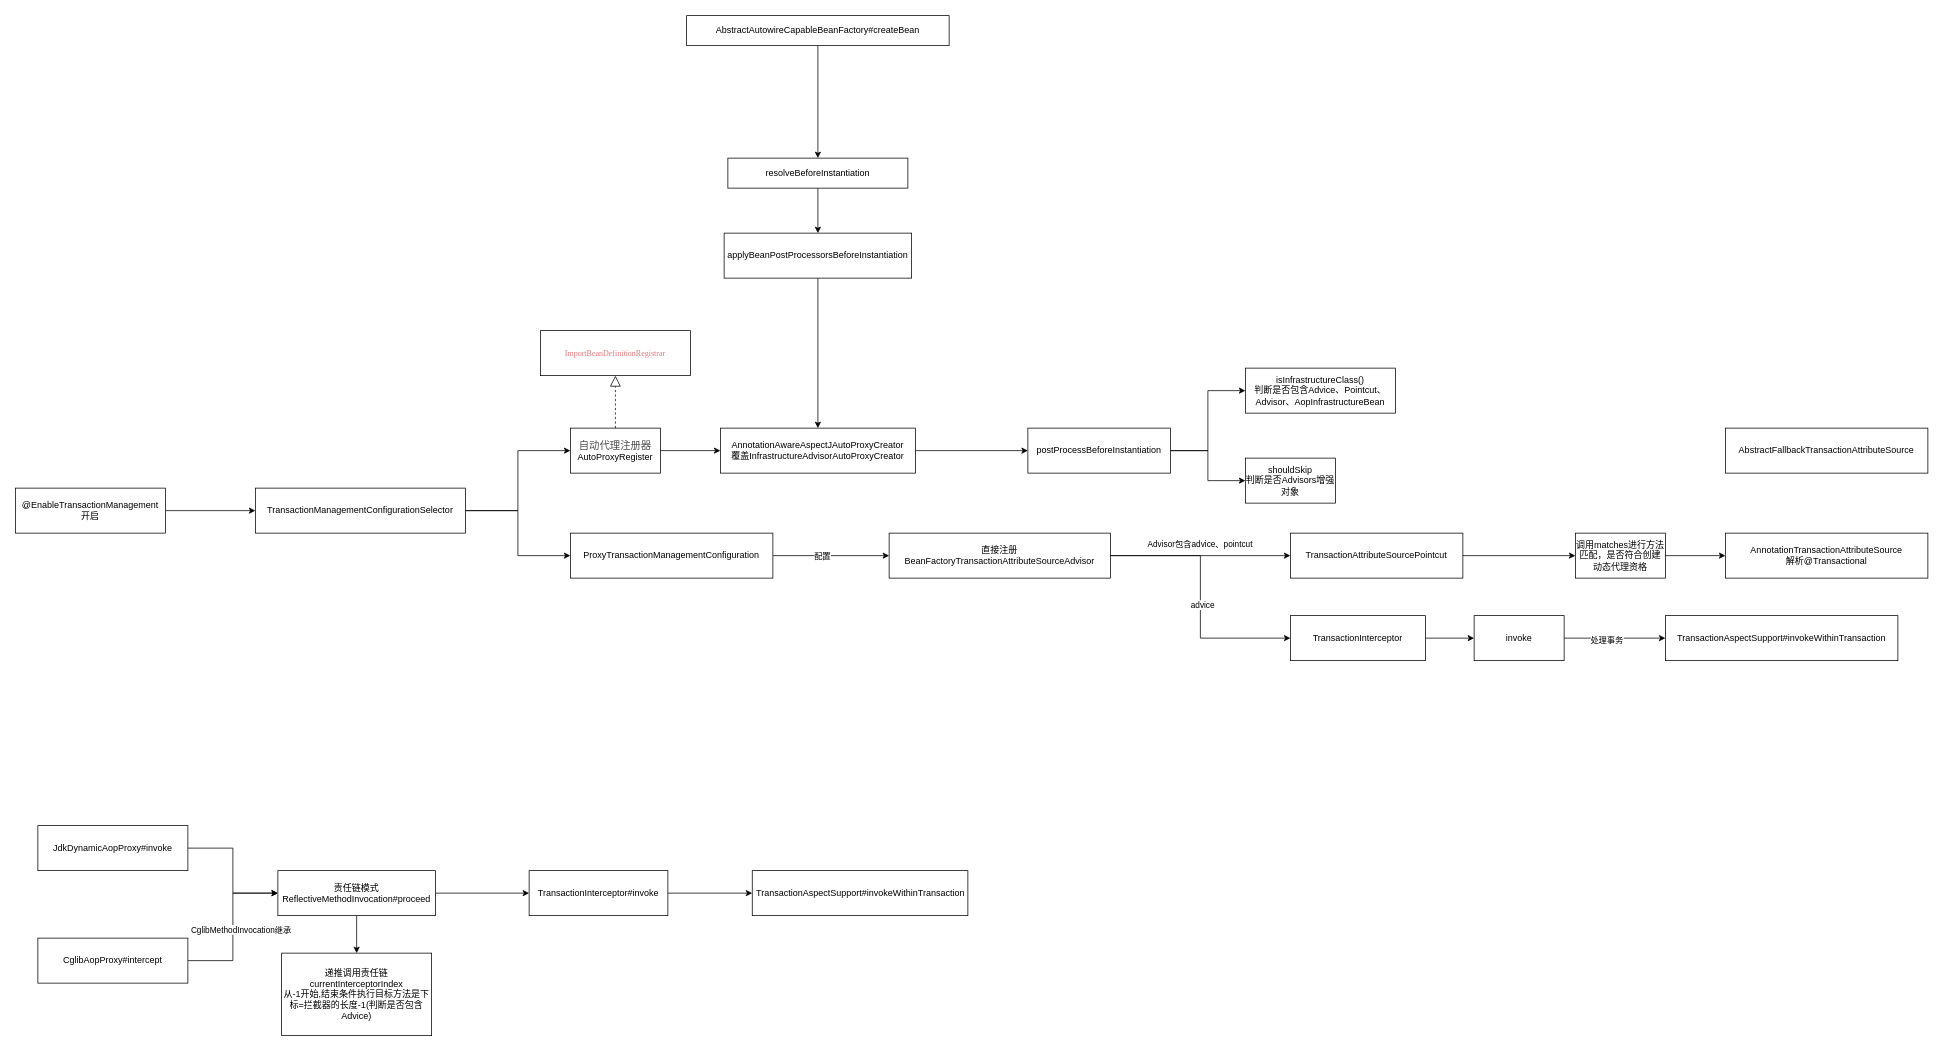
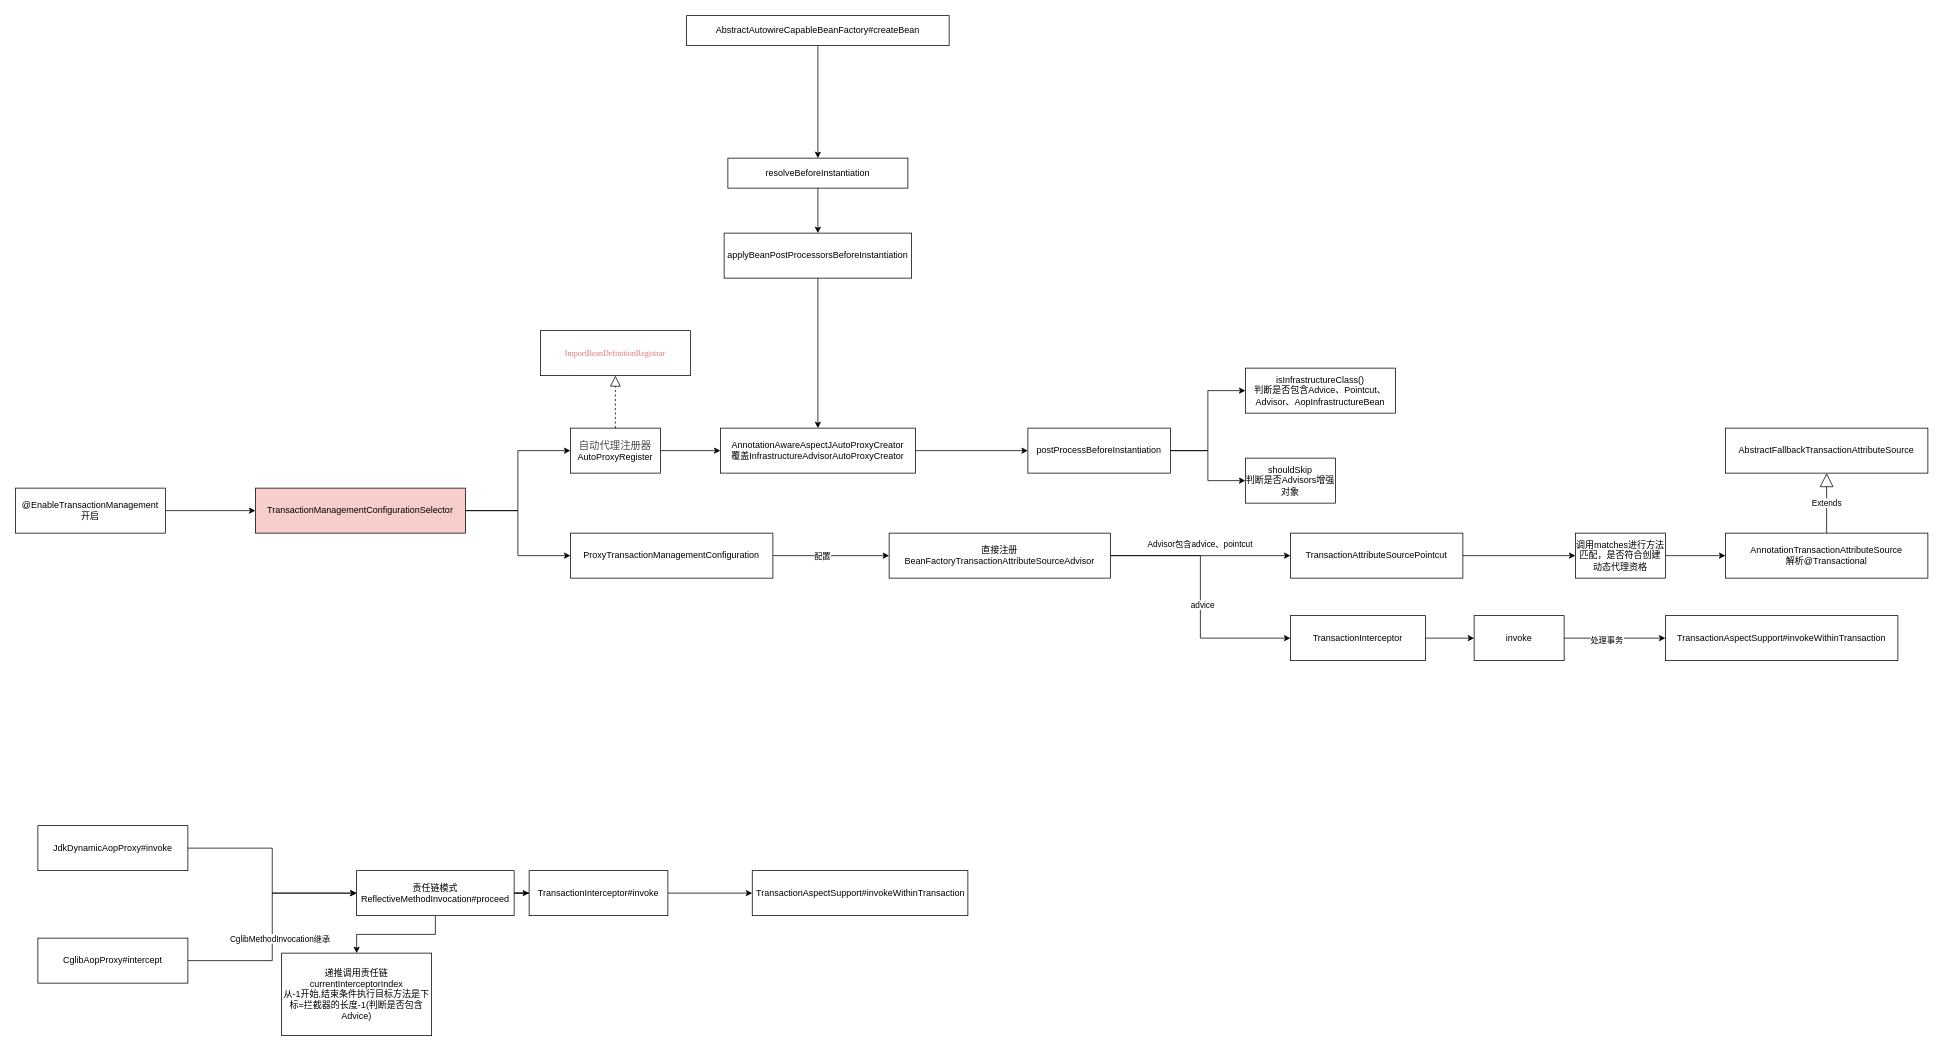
  <mxCell id="0" />
  <mxCell id="1" parent="0" />
  <mxCell id="2" value="" style="edgeStyle=orthogonalEdgeStyle;rounded=0;orthogonalLoop=1;jettySize=auto;html=1;" parent="1" source="3" target="6" edge="1"><mxGeometry relative="1" as="geometry" /></mxCell>
  <mxCell id="3" value="@EnableTransactionManagement&lt;br&gt;开启" style="rounded=0;whiteSpace=wrap;html=1;" parent="1" vertex="1"><mxGeometry x="20" y="650" width="200" height="60" as="geometry" /></mxCell>
  <mxCell id="4" value="" style="edgeStyle=orthogonalEdgeStyle;rounded=0;orthogonalLoop=1;jettySize=auto;html=1;entryX=0;entryY=0.5;entryDx=0;entryDy=0;" parent="1" source="6" target="8" edge="1"><mxGeometry relative="1" as="geometry" /></mxCell>
  <mxCell id="5" value="" style="edgeStyle=orthogonalEdgeStyle;rounded=0;orthogonalLoop=1;jettySize=auto;html=1;" parent="1" source="6" target="11" edge="1"><mxGeometry relative="1" as="geometry" /></mxCell>
- <mxCell id="6" value="TransactionManagementConfigurationSelector" style="whiteSpace=wrap;html=1;rounded=0;" parent="1" vertex="1"><mxGeometry x="340" y="650" width="280" height="60" as="geometry" /></mxCell>
+ <mxCell id="6" value="TransactionManagementConfigurationSelector" style="whiteSpace=wrap;html=1;rounded=0;fillColor=#f8cecc;" parent="1" vertex="1"><mxGeometry x="340" y="650" width="280" height="60" as="geometry" /></mxCell>
  <mxCell id="7" value="" style="edgeStyle=orthogonalEdgeStyle;rounded=0;orthogonalLoop=1;jettySize=auto;html=1;" parent="1" source="8" target="15" edge="1"><mxGeometry relative="1" as="geometry" /></mxCell>
  <mxCell id="8" value="&lt;span style=&quot;color: rgb(77 , 77 , 77) ; font-size: 10.36pt&quot;&gt;自动代理注册器&lt;/span&gt;AutoProxyRegister" style="whiteSpace=wrap;html=1;rounded=0;" parent="1" vertex="1"><mxGeometry x="760" y="570" width="120" height="60" as="geometry" /></mxCell>
  <mxCell id="9" value="" style="edgeStyle=orthogonalEdgeStyle;rounded=0;orthogonalLoop=1;jettySize=auto;html=1;" parent="1" source="11" target="19" edge="1"><mxGeometry relative="1" as="geometry" /></mxCell>
  <mxCell id="10" value="配置" style="edgeLabel;html=1;align=center;verticalAlign=middle;resizable=0;points=[];" parent="9" vertex="1" connectable="0"><mxGeometry x="-0.166" relative="1" as="geometry"><mxPoint as="offset" /></mxGeometry></mxCell>
  <mxCell id="11" value="ProxyTransactionManagementConfiguration" style="whiteSpace=wrap;html=1;rounded=0;" parent="1" vertex="1"><mxGeometry x="760" y="710" width="270" height="60" as="geometry" /></mxCell>
  <mxCell id="12" value="" style="endArrow=block;dashed=1;endFill=0;endSize=12;html=1;rounded=0;exitX=0.5;exitY=0;exitDx=0;exitDy=0;" parent="1" source="8" edge="1"><mxGeometry width="160" relative="1" as="geometry"><mxPoint x="820" y="570" as="sourcePoint" /><mxPoint x="820" y="500" as="targetPoint" /></mxGeometry></mxCell>
  <mxCell id="13" value="&lt;div&gt;&lt;span style=&quot;font-size: 8.008pt ; font-family: &amp;#34;consolas&amp;#34; ; color: rgb(226 , 119 , 122)&quot;&gt;ImportBeanDefinitionRegistrar&lt;/span&gt;&lt;/div&gt;" style="rounded=0;whiteSpace=wrap;html=1;" parent="1" vertex="1"><mxGeometry x="720" y="440" width="200" height="60" as="geometry" /></mxCell>
  <mxCell id="14" value="" style="edgeStyle=orthogonalEdgeStyle;rounded=0;orthogonalLoop=1;jettySize=auto;html=1;" parent="1" source="15" target="42" edge="1"><mxGeometry relative="1" as="geometry" /></mxCell>
  <mxCell id="15" value="AnnotationAwareAspectJAutoProxyCreator&lt;br&gt;覆盖InfrastructureAdvisorAutoProxyCreator" style="whiteSpace=wrap;html=1;rounded=0;" parent="1" vertex="1"><mxGeometry x="960" y="570" width="260" height="60" as="geometry" /></mxCell>
  <mxCell id="16" value="" style="edgeStyle=orthogonalEdgeStyle;rounded=0;orthogonalLoop=1;jettySize=auto;html=1;" parent="1" source="19" target="21" edge="1"><mxGeometry relative="1" as="geometry" /></mxCell>
  <mxCell id="17" value="" style="edgeStyle=orthogonalEdgeStyle;rounded=0;orthogonalLoop=1;jettySize=auto;html=1;entryX=0;entryY=0.5;entryDx=0;entryDy=0;" parent="1" source="19" target="23" edge="1"><mxGeometry relative="1" as="geometry" /></mxCell>
  <mxCell id="18" value="advice" style="edgeLabel;html=1;align=center;verticalAlign=middle;resizable=0;points=[];" parent="17" vertex="1" connectable="0"><mxGeometry x="0.055" y="2" relative="1" as="geometry"><mxPoint as="offset" /></mxGeometry></mxCell>
  <mxCell id="19" value="直接注册BeanFactoryTransactionAttributeSourceAdvisor" style="whiteSpace=wrap;html=1;rounded=0;" parent="1" vertex="1"><mxGeometry x="1185" y="710" width="295" height="60" as="geometry" /></mxCell>
  <mxCell id="20" style="edgeStyle=orthogonalEdgeStyle;rounded=0;orthogonalLoop=1;jettySize=auto;html=1;" parent="1" source="21" target="26" edge="1"><mxGeometry relative="1" as="geometry" /></mxCell>
  <mxCell id="21" value="TransactionAttributeSourcePointcut" style="whiteSpace=wrap;html=1;rounded=0;" parent="1" vertex="1"><mxGeometry x="1720" y="710" width="230" height="60" as="geometry" /></mxCell>
  <mxCell id="22" value="" style="edgeStyle=orthogonalEdgeStyle;rounded=0;orthogonalLoop=1;jettySize=auto;html=1;" parent="1" source="23" target="29" edge="1"><mxGeometry relative="1" as="geometry" /></mxCell>
  <mxCell id="23" value="TransactionInterceptor" style="whiteSpace=wrap;html=1;rounded=0;" parent="1" vertex="1"><mxGeometry x="1720" y="820" width="180" height="60" as="geometry" /></mxCell>
  <mxCell id="24" value="&lt;span style=&quot;font-size: 11px ; background-color: rgb(255 , 255 , 255)&quot;&gt;Advisor包含advice、pointcut&lt;/span&gt;" style="text;html=1;strokeColor=none;fillColor=none;align=center;verticalAlign=middle;whiteSpace=wrap;rounded=0;" parent="1" vertex="1"><mxGeometry x="1510" y="710" width="180" height="30" as="geometry" /></mxCell>
  <mxCell id="25" value="" style="edgeStyle=orthogonalEdgeStyle;rounded=0;orthogonalLoop=1;jettySize=auto;html=1;" parent="1" source="26" target="31" edge="1"><mxGeometry relative="1" as="geometry" /></mxCell>
  <mxCell id="26" value="调用matches进行方法匹配，是否符合创建动态代理资格" style="whiteSpace=wrap;html=1;rounded=0;" parent="1" vertex="1"><mxGeometry x="2100" y="710" width="120" height="60" as="geometry" /></mxCell>
  <mxCell id="27" value="" style="edgeStyle=orthogonalEdgeStyle;rounded=0;orthogonalLoop=1;jettySize=auto;html=1;" parent="1" source="29" target="30" edge="1"><mxGeometry relative="1" as="geometry" /></mxCell>
  <mxCell id="28" value="处理事务" style="edgeLabel;html=1;align=center;verticalAlign=middle;resizable=0;points=[];" parent="27" vertex="1" connectable="0"><mxGeometry x="-0.176" y="-2" relative="1" as="geometry"><mxPoint as="offset" /></mxGeometry></mxCell>
  <mxCell id="29" value="invoke" style="whiteSpace=wrap;html=1;rounded=0;" parent="1" vertex="1"><mxGeometry x="1965" y="820" width="120" height="60" as="geometry" /></mxCell>
  <mxCell id="30" value="TransactionAspectSupport#invokeWithinTransaction" style="whiteSpace=wrap;html=1;rounded=0;" parent="1" vertex="1"><mxGeometry x="2220" y="820" width="310" height="60" as="geometry" /></mxCell>
  <mxCell id="31" value="AnnotationTransactionAttributeSource&lt;br&gt;解析@Transactional" style="whiteSpace=wrap;html=1;rounded=0;" parent="1" vertex="1"><mxGeometry x="2300" y="710" width="270" height="60" as="geometry" /></mxCell>
+ <mxCell id="32" value="Extends" style="endArrow=block;endSize=16;endFill=0;html=1;rounded=0;exitX=0.5;exitY=0;exitDx=0;exitDy=0;entryX=0.5;entryY=1;entryDx=0;entryDy=0;" parent="1" source="31" target="33" edge="1"><mxGeometry width="160" relative="1" as="geometry"><mxPoint x="2440" y="690" as="sourcePoint" /><mxPoint x="2435" y="640" as="targetPoint" /></mxGeometry></mxCell>
  <mxCell id="33" value="AbstractFallbackTransactionAttributeSource" style="rounded=0;whiteSpace=wrap;html=1;" parent="1" vertex="1"><mxGeometry x="2300" y="570" width="270" height="60" as="geometry" /></mxCell>
  <mxCell id="34" value="" style="edgeStyle=orthogonalEdgeStyle;rounded=0;orthogonalLoop=1;jettySize=auto;html=1;" parent="1" source="35" target="37" edge="1"><mxGeometry relative="1" as="geometry" /></mxCell>
  <mxCell id="35" value="AbstractAutowireCapableBeanFactory#createBean" style="rounded=0;whiteSpace=wrap;html=1;" parent="1" vertex="1"><mxGeometry x="915" y="20" width="350" height="40" as="geometry" /></mxCell>
  <mxCell id="36" value="" style="edgeStyle=orthogonalEdgeStyle;rounded=0;orthogonalLoop=1;jettySize=auto;html=1;" parent="1" source="37" target="39" edge="1"><mxGeometry relative="1" as="geometry" /></mxCell>
  <mxCell id="37" value="resolveBeforeInstantiation" style="whiteSpace=wrap;html=1;rounded=0;" parent="1" vertex="1"><mxGeometry x="970" y="210" width="240" height="40" as="geometry" /></mxCell>
  <mxCell id="38" style="edgeStyle=orthogonalEdgeStyle;rounded=0;orthogonalLoop=1;jettySize=auto;html=1;entryX=0.5;entryY=0;entryDx=0;entryDy=0;" parent="1" source="39" target="15" edge="1"><mxGeometry relative="1" as="geometry" /></mxCell>
  <mxCell id="39" value="applyBeanPostProcessorsBeforeInstantiation" style="whiteSpace=wrap;html=1;rounded=0;" parent="1" vertex="1"><mxGeometry x="965" y="310" width="250" height="60" as="geometry" /></mxCell>
  <mxCell id="40" value="" style="edgeStyle=orthogonalEdgeStyle;rounded=0;orthogonalLoop=1;jettySize=auto;html=1;" parent="1" source="42" target="43" edge="1"><mxGeometry relative="1" as="geometry" /></mxCell>
  <mxCell id="41" value="" style="edgeStyle=orthogonalEdgeStyle;rounded=0;orthogonalLoop=1;jettySize=auto;html=1;entryX=0;entryY=0.5;entryDx=0;entryDy=0;" parent="1" source="42" target="44" edge="1"><mxGeometry relative="1" as="geometry" /></mxCell>
  <mxCell id="42" value="postProcessBeforeInstantiation" style="whiteSpace=wrap;html=1;rounded=0;" parent="1" vertex="1"><mxGeometry x="1370" y="570" width="190" height="60" as="geometry" /></mxCell>
  <mxCell id="43" value="shouldSkip&lt;br&gt;判断是否Advisors增强对象" style="whiteSpace=wrap;html=1;rounded=0;" parent="1" vertex="1"><mxGeometry x="1660" y="610" width="120" height="60" as="geometry" /></mxCell>
  <mxCell id="44" value="isInfrastructureClass()&lt;br&gt;判断是否包含Advice、Pointcut、Advisor、AopInfrastructureBean" style="whiteSpace=wrap;html=1;rounded=0;" parent="1" vertex="1"><mxGeometry x="1660" y="490" width="200" height="60" as="geometry" /></mxCell>
  <mxCell id="45" value="" style="edgeStyle=orthogonalEdgeStyle;rounded=0;orthogonalLoop=1;jettySize=auto;html=1;exitX=1;exitY=0.5;exitDx=0;exitDy=0;" edge="1" parent="1" source="46" target="49"><mxGeometry relative="1" as="geometry"><mxPoint x="250" y="1190" as="sourcePoint" /></mxGeometry></mxCell>
  <mxCell id="46" value="JdkDynamicAopProxy#invoke" style="rounded=0;whiteSpace=wrap;html=1;" vertex="1" parent="1"><mxGeometry x="50" y="1100" width="200" height="60" as="geometry" /></mxCell>
  <mxCell id="47" value="" style="edgeStyle=orthogonalEdgeStyle;rounded=0;orthogonalLoop=1;jettySize=auto;html=1;" edge="1" parent="1" source="49" target="51"><mxGeometry relative="1" as="geometry" /></mxCell>
  <mxCell id="48" value="" style="edgeStyle=orthogonalEdgeStyle;rounded=0;orthogonalLoop=1;jettySize=auto;html=1;" edge="1" parent="1" source="49" target="56"><mxGeometry relative="1" as="geometry" /></mxCell>
- <mxCell id="49" value="责任链模式&lt;br&gt;ReflectiveMethodInvocation#proceed" style="whiteSpace=wrap;html=1;rounded=0;" vertex="1" parent="1"><mxGeometry x="370" y="1160" width="210" height="60" as="geometry" /></mxCell>
+ <mxCell id="49" value="责任链模式&lt;br&gt;ReflectiveMethodInvocation#proceed" style="whiteSpace=wrap;html=1;rounded=0;" vertex="1" parent="1"><mxGeometry x="475" y="1160" width="210" height="60" as="geometry" /></mxCell>
  <mxCell id="50" value="" style="edgeStyle=orthogonalEdgeStyle;rounded=0;orthogonalLoop=1;jettySize=auto;html=1;" edge="1" parent="1" source="51" target="52"><mxGeometry relative="1" as="geometry" /></mxCell>
  <mxCell id="51" value="TransactionInterceptor#invoke" style="whiteSpace=wrap;html=1;rounded=0;" vertex="1" parent="1"><mxGeometry x="705" y="1160" width="185" height="60" as="geometry" /></mxCell>
  <mxCell id="52" value="TransactionAspectSupport#invokeWithinTransaction" style="whiteSpace=wrap;html=1;rounded=0;" vertex="1" parent="1"><mxGeometry x="1002.5" y="1160" width="287.5" height="60" as="geometry" /></mxCell>
  <mxCell id="53" style="edgeStyle=orthogonalEdgeStyle;rounded=0;orthogonalLoop=1;jettySize=auto;html=1;entryX=0;entryY=0.5;entryDx=0;entryDy=0;" edge="1" parent="1" source="55" target="49"><mxGeometry relative="1" as="geometry" /></mxCell>
  <mxCell id="54" value="CglibMethodInvocation继承" style="edgeLabel;html=1;align=center;verticalAlign=middle;resizable=0;points=[];" vertex="1" connectable="0" parent="53"><mxGeometry x="-0.235" y="-1" relative="1" as="geometry"><mxPoint x="9" y="-22" as="offset" /></mxGeometry></mxCell>
  <mxCell id="55" value="CglibAopProxy#intercept" style="rounded=0;whiteSpace=wrap;html=1;" vertex="1" parent="1"><mxGeometry x="50" y="1250" width="200" height="60" as="geometry" /></mxCell>
  <mxCell id="56" value="递推调用责任链&lt;br&gt;currentInterceptorIndex&lt;br&gt;从-1开始,结束条件执行目标方法是下标=拦截器的长度-1(判断是否包含Advice)" style="whiteSpace=wrap;html=1;rounded=0;" vertex="1" parent="1"><mxGeometry x="375" y="1270" width="200" height="110" as="geometry" /></mxCell>
